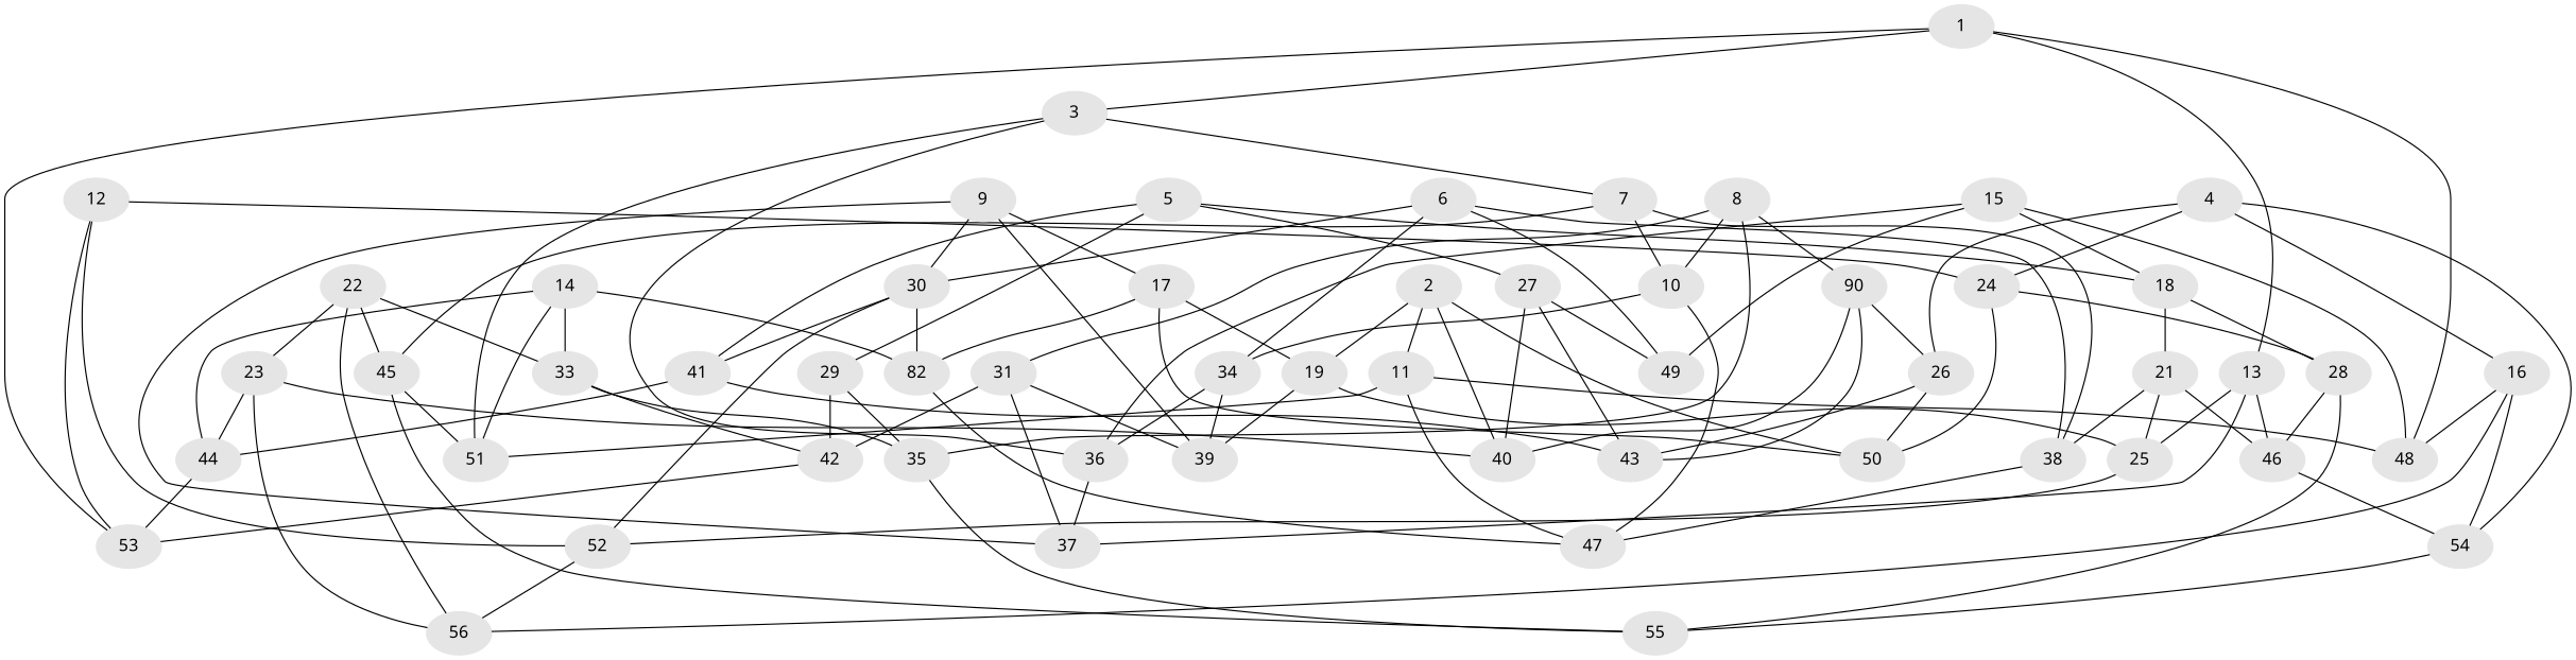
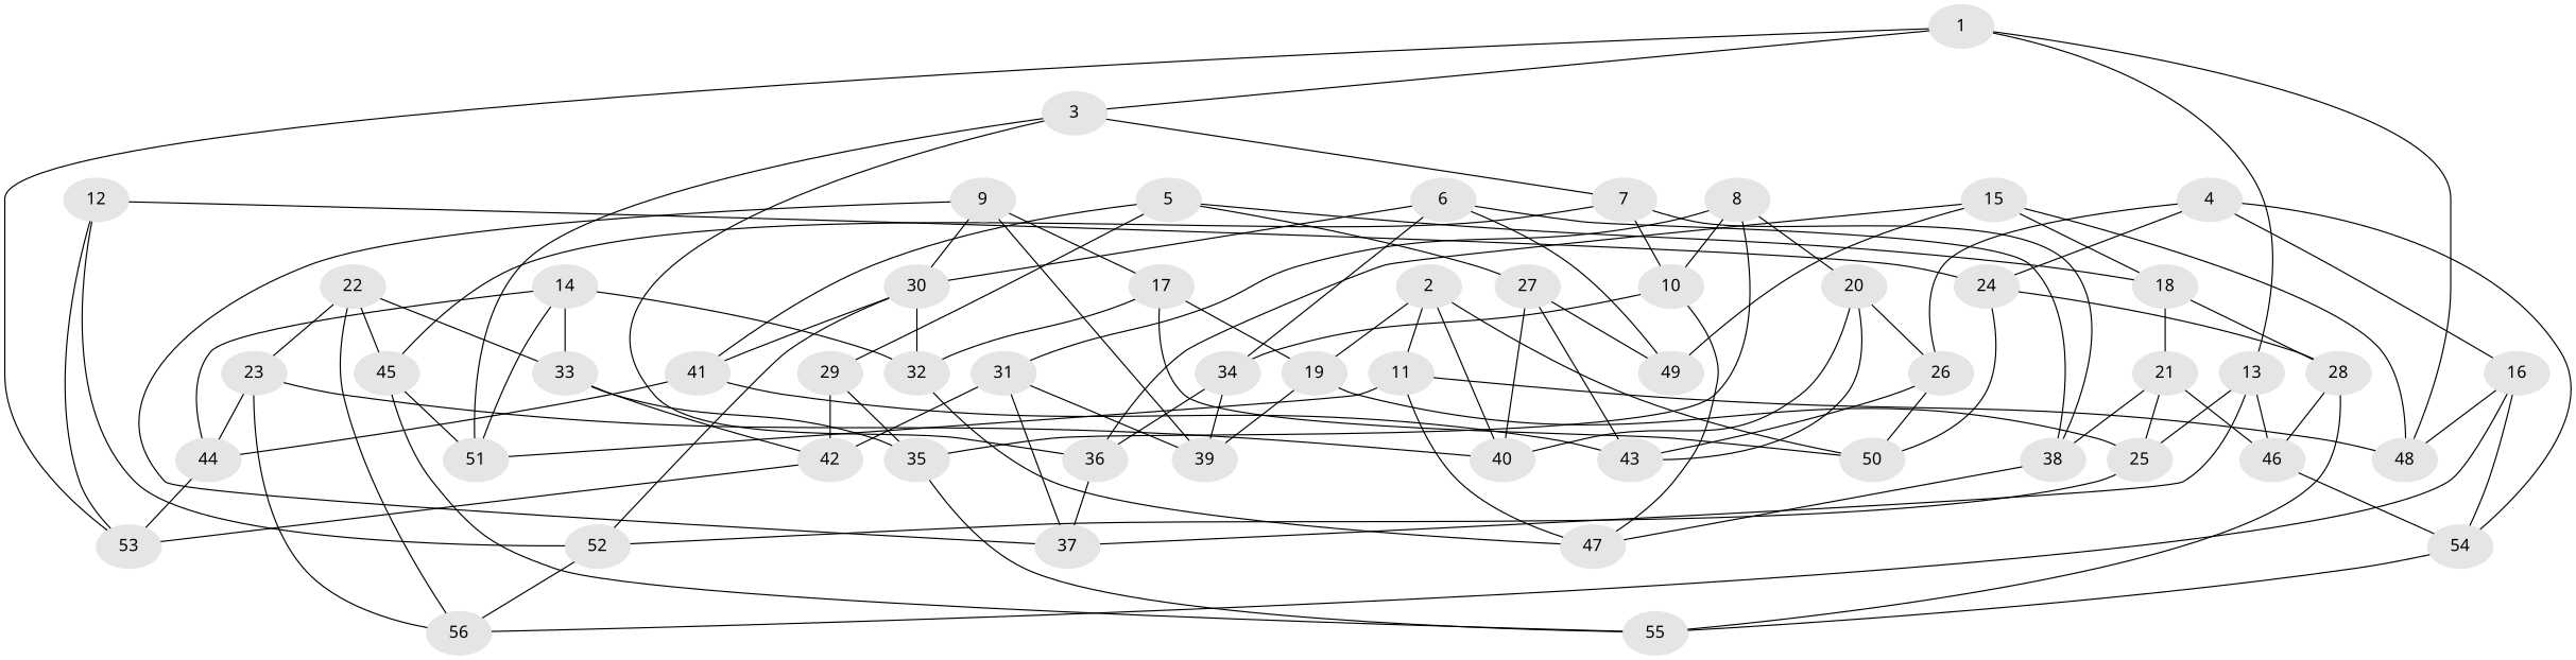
  graph {
    fontname="Noto Sans"
    node [color=gray90 fontname="Noto Sans" style=filled]
    edge [fontname="Noto Sans"]
    1
    3
    13
    48
    53
    7
    36
    51
    37
    25
    46
    2
    11
    19
    40
    50
    47
    39
    38
    10
    45
    4
    16
    24
    26
    54
    56
    28
    43
    55
    5
    18
    27
    29
    41
    21
    49
    35
    42
    44
    6
    30
    34
-   32 [label=82]
+   32
    52
    8
-   20 [label=90]
+   20
    31
    9
    17
    12
    14
    33
    15
    22
    23
    1 -- 3
    1 -- 13
    1 -- 48
    1 -- 53
    3 -- 7
    3 -- 36
    3 -- 51
    13 -- 37
    13 -- 25
    13 -- 46
    7 -- 38
    7 -- 10
    7 -- 45
    36 -- 37
    25 -- 52
    46 -- 54
    2 -- 11
    2 -- 19
    2 -- 40
    2 -- 50
    11 -- 48
    11 -- 51
    11 -- 47
    19 -- 25
    19 -- 39
    38 -- 47
    10 -- 47
    10 -- 34
    45 -- 51
    45 -- 55
    4 -- 16
    4 -- 24
    4 -- 26
    4 -- 54
    16 -- 48
    16 -- 54
    16 -- 56
    24 -- 50
    24 -- 28
    26 -- 50
    26 -- 43
    54 -- 55
    28 -- 46
    28 -- 55
    5 -- 18
    5 -- 27
    5 -- 29
    5 -- 41
    18 -- 28
    18 -- 21
    27 -- 40
    27 -- 43
    27 -- 49
    29 -- 35
    29 -- 42
    41 -- 43
    41 -- 44
    21 -- 25
    21 -- 46
    21 -- 38
    35 -- 55
    42 -- 53
    44 -- 53
    6 -- 38
    6 -- 49
    6 -- 30
    6 -- 34
    30 -- 41
    30 -- 32
    30 -- 52
    34 -- 36
    34 -- 39
    32 -- 47
    52 -- 56
    8 -- 10
    8 -- 35
    8 -- 20
    8 -- 31
    20 -- 40
    20 -- 26
    20 -- 43
    31 -- 37
    31 -- 39
    31 -- 42
    9 -- 37
    9 -- 39
    9 -- 30
    9 -- 17
    17 -- 19
    17 -- 50
    17 -- 32
    12 -- 53
    12 -- 24
    12 -- 52
    14 -- 51
    14 -- 44
    14 -- 32
    14 -- 33
    33 -- 35
    33 -- 42
    15 -- 48
    15 -- 36
    15 -- 18
    15 -- 49
    22 -- 45
    22 -- 56
    22 -- 33
    22 -- 23
    23 -- 40
    23 -- 56
    23 -- 44
  }
